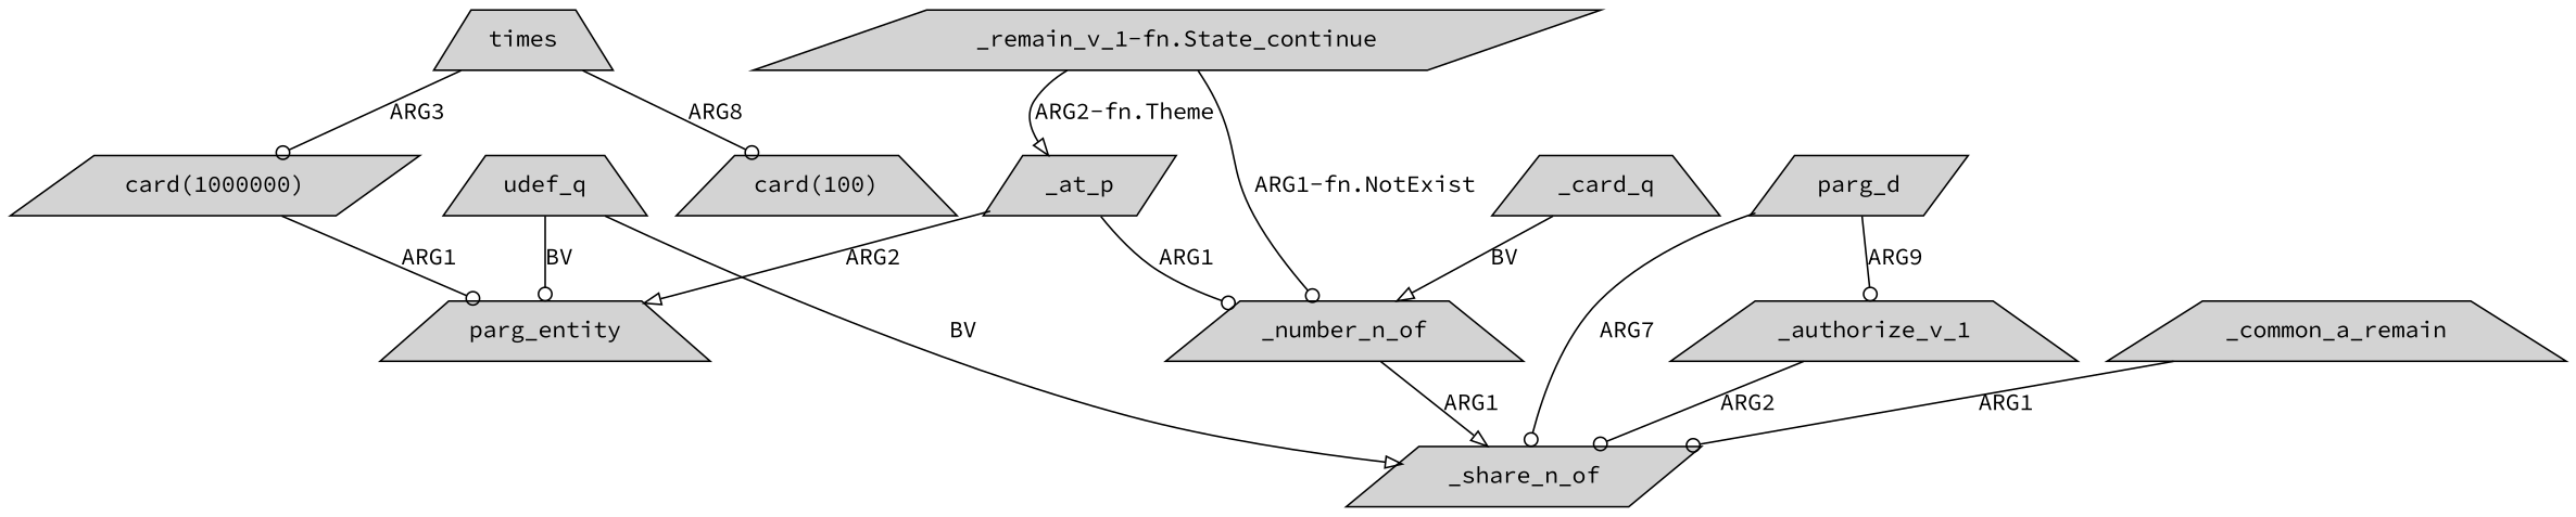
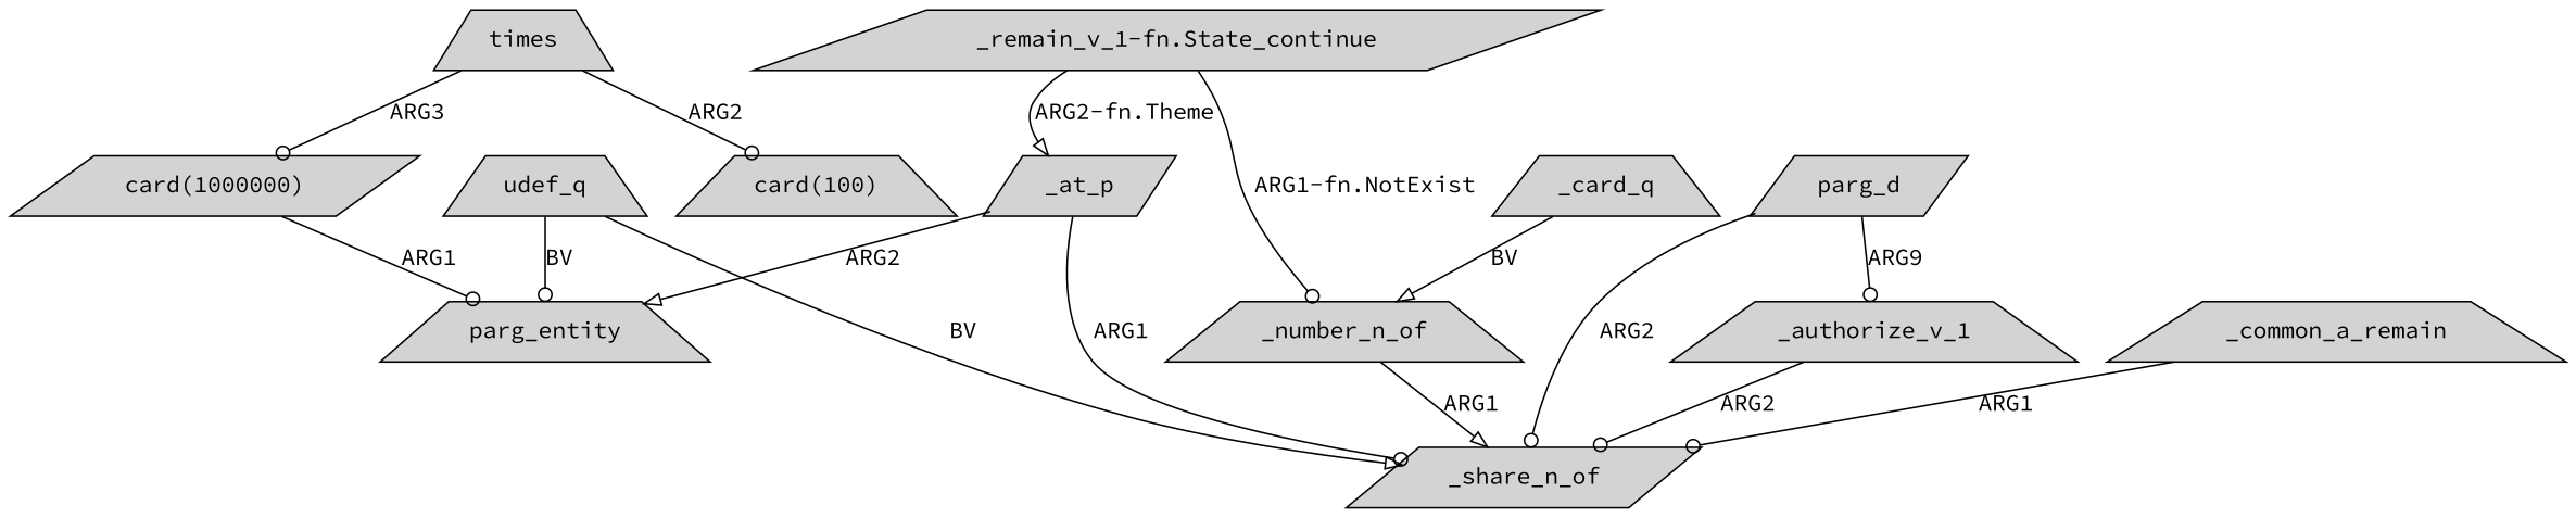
  digraph {
    fontname="Source Code Pro"
    node [fontname="Source Code Pro" shape=trapezium style=filled]
    edge [arrowhead=odot fontname="Source Code Pro"]
    "card(1000000)" [shape=parallelogram]
    n2 [label=parg_entity]
    n3 [label=_card_q]
    _number_n_of
    _share_n_of [shape=parallelogram]
    _authorize_v_1
    parg_d [shape=parallelogram]
    udef_q
    times
    "card(100)"
    "_remain_v_1-fn.State_continue" [shape=parallelogram]
    _at_p [shape=parallelogram]
    n13 [label=_common_a_remain]
    "card(1000000)" -> n2 [label=ARG1]
    n3 -> _number_n_of [arrowhead=onormal label=BV]
    _number_n_of -> _share_n_of [arrowhead=onormal label=ARG1]
    _authorize_v_1 -> _share_n_of [label=ARG2]
-   parg_d -> _share_n_of [label=ARG7]
+   parg_d -> _share_n_of [label=ARG2]
    parg_d -> _authorize_v_1 [label=ARG9]
    udef_q -> n2 [label=BV]
    udef_q -> _share_n_of [arrowhead=onormal label=BV]
    times -> "card(1000000)" [label=ARG3]
-   times -> "card(100)" [label=ARG8]
+   times -> "card(100)" [label=ARG2]
    "_remain_v_1-fn.State_continue" -> _number_n_of [label="ARG1-fn.NotExist"]
    "_remain_v_1-fn.State_continue" -> _at_p [arrowhead=onormal label="ARG2-fn.Theme"]
    _at_p -> n2 [arrowhead=onormal label=ARG2]
-   _at_p -> _number_n_of [label=ARG1]
+   _at_p -> _share_n_of [label=ARG1]
    n13 -> _share_n_of [label=ARG1]
  }
